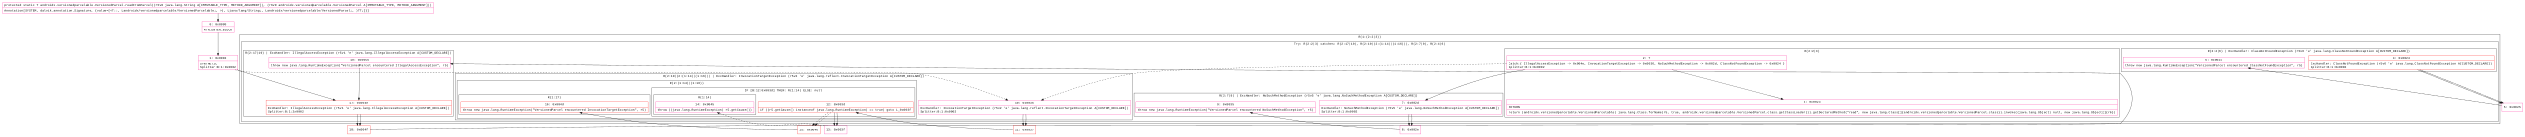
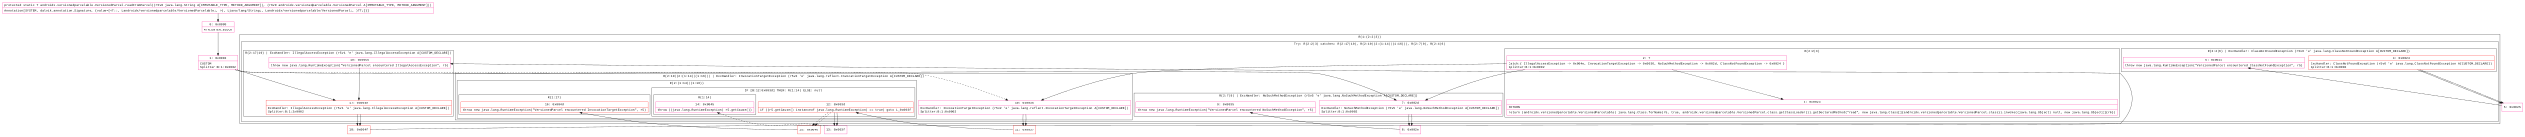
  digraph {
    fontname="Liberation Mono"
    node [color=deeppink fontname="Liberation Mono" shape=record]
    edge [fontname="Liberation Mono"]
    n1 [label="{2\:\ ?|Catch:\{ IllegalAccessException \-\> 0x004e, InvocationTargetException \-\> 0x0036, NoSuchMethodException \-\> 0x002d, ClassNotFoundException \-\> 0x0024 \}\lSplitter:B:1:0x0002\l}"]
    n2 [label="{3\:\ 0x0023|RETURN\l|return (androidx.versionedparcelable.VersionedParcelable) java.lang.Class.forName(r5, true, androidx.versionedparcelable.VersionedParcel.class.getClassLoader()).getDeclaredMethod(\"read\", new java.lang.Class[]\{androidx.versionedparcelable.VersionedParcel.class\}).invoke((java.lang.Object) null, new java.lang.Object[]\{r6\})\l}"]
    n3 [color=red label="{17\:\ 0x004e|ExcHandler: IllegalAccessException (r5v1 'e' java.lang.IllegalAccessException A[CUSTOM_DECLARE])\lSplitter:B:1:2x0002\l}"]
    n4 [label="{19\:\ 0x0056|throw new java.lang.RuntimeException(\"VersionedParcel encountered IllegalAccessException\", r5)\l}"]
    n5 [label="{14\:\ 0x0045|throw ((java.lang.RuntimeException) r5.getCause())\l}"]
    n6 [color=red label="{12\:\ 0x003d|if ((r5.getCause() instanceof java.lang.RuntimeException) == true) goto L_0x003f\l}"]
    n7 [color=red label="{16\:\ 0x004d|throw new java.lang.RuntimeException(\"VersionedParcel encountered InvocationTargetException\", r5)\l}"]
    n8 [label="{10\:\ 0x0036|ExcHandler: InvocationTargetException (r5v2 'e' java.lang.reflect.InvocationTargetException A[CUSTOM_DECLARE])\lSplitter:B:1:0x0002\l}"]
    n9 [label="{7\:\ 0x002d|ExcHandler: NoSuchMethodException (r5v5 'e' java.lang.NoSuchMethodException A[CUSTOM_DECLARE])\lSplitter:B:1:0x0002\l}"]
    n10 [label="{9\:\ 0x0035|throw new java.lang.RuntimeException(\"VersionedParcel encountered NoSuchMethodException\", r5)\l}"]
    n11 [color=red label="{4\:\ 0x0024|ExcHandler: ClassNotFoundException (r5v6 'e' java.lang.ClassNotFoundException A[CUSTOM_DECLARE])\lSplitter:B:1:0x0002\l}"]
    n12 [label="{6\:\ 0x002c|throw new java.lang.RuntimeException(\"VersionedParcel encountered ClassNotFoundException\", r5)\l}"]
    n13 [color=red label="{18\:\ 0x004f}"]
    n14 [label="{13\:\ 0x003f}"]
    n15 [color=red label="{15\:\ 0x0046}"]
    n16 [color=red label="{11\:\ 0x0037}"]
    n17 [label="{8\:\ 0x002e}"]
    n18 [label="{5\:\ 0x0025}"]
    n19 [label="{0\:\ 0x0000|MTH_ENTER_BLOCK\l}"]
-   n20 [label="{1\:\ 0x0002|SYNTHETIC\lSplitter:B:1:0x0002\l}"]
+   n20 [label="{1\:\ 0x0002|CUSTOM\lSplitter:B:1:0x0002\l}"]
    n21 [label="{protected static T androidx.versionedparcelable.VersionedParcel.readFromParcel((r5v0 java.lang.String A[IMMUTABLE_TYPE, METHOD_ARGUMENT]), (r6v0 androidx.versionedparcelable.VersionedParcel A[IMMUTABLE_TYPE, METHOD_ARGUMENT]))  | Annotation[SYSTEM, dalvik.annotation.Signature, \{value=[\<T::, Landroidx\/versionedparcelable\/VersionedParcelable;, \>(, Ljava\/lang\/String;, Landroidx\/versionedparcelable\/VersionedParcel;, )TT;]\}]\l}"]
    subgraph cluster_1 {
      label="R(1:(2:2|3))"
      subgraph cluster_2 {
        label="Try: R(2:2|3) catches: R(2:17|19), R(2:10|(2:(1:14)|(1:16))), R(2:7|9), R(2:4|6)"
        subgraph cluster_3 {
          label="R(2:2|3)"
          n1
          n2
        }
        subgraph cluster_4 {
          label="R(2:17|19) | ExcHandler: IllegalAccessException (r5v1 'e' java.lang.IllegalAccessException A[CUSTOM_DECLARE])\l"
          n3
          n4
        }
        subgraph cluster_5 {
          label="R(2:10|(2:(1:14)|(1:16))) | ExcHandler: InvocationTargetException (r5v2 'e' java.lang.reflect.InvocationTargetException A[CUSTOM_DECLARE])\l"
          n8
          subgraph cluster_6 {
            label="R(2:(1:14)|(1:16))"
            subgraph cluster_7 {
              label="IF [B:12:0x003d] THEN: R(1:14) ELSE: null"
              n6
              subgraph cluster_8 {
                label="R(1:14)"
                n5
              }
            }
            subgraph cluster_9 {
              label="R(1:17)"
              n7
            }
          }
        }
        subgraph cluster_10 {
          label="R(2:7|9) | ExcHandler: NoSuchMethodException (r5v5 'e' java.lang.NoSuchMethodException A[CUSTOM_DECLARE])\l"
          n9
          n10
        }
        subgraph cluster_11 {
          label="R(2:4|6) | ExcHandler: ClassNotFoundException (r5v6 'e' java.lang.ClassNotFoundException A[CUSTOM_DECLARE])\l"
          n11
          n12
        }
      }
    }
    subgraph cluster_12 {
      label="R(2:17|19) | ExcHandler: IllegalAccessException (r5v1 'e' java.lang.IllegalAccessException A[CUSTOM_DECLARE])\l"
    }
    subgraph cluster_13 {
      label="R(2:10|(2:(1:14)|(1:16))) | ExcHandler: InvocationTargetException (r5v2 'e' java.lang.reflect.InvocationTargetException A[CUSTOM_DECLARE])\l"
      subgraph cluster_14 {
        label="R(2:(1:14)|(1:16))"
        subgraph cluster_15 {
          label="IF [B:12:0x003d] THEN: R(1:14) ELSE: null"
          subgraph cluster_16 {
            label="R(1:14)"
          }
        }
        subgraph cluster_17 {
          label="R(1:16)"
        }
      }
    }
    subgraph cluster_18 {
      label="R(2:7|9) | ExcHandler: NoSuchMethodException (r5v5 'e' java.lang.NoSuchMethodException A[CUSTOM_DECLARE])\l"
    }
    subgraph cluster_19 {
      label="R(2:4|6) | ExcHandler: ClassNotFoundException (r5v6 'e' java.lang.ClassNotFoundException A[CUSTOM_DECLARE])\l"
    }
    n1 -> n2
-   n1 -> n8 [style=dashed]
+   n1 -> n8
    n1 -> n9
    n3 -> n13
    n3 -> n13
    n4 -> n3
    n6 -> n14
    n6 -> n14
    n6 -> n15 [style=dashed]
    n6 -> n15 [style=dashed]
    n8 -> n16
    n8 -> n16
    n9 -> n17
    n9 -> n17
    n11 -> n18
    n11 -> n18
    n13 -> n4
    n14 -> n5 [style=dashed]
    n15 -> n7
    n16 -> n6
    n17 -> n10
    n18 -> n12
    n19 -> n20
    n20 -> n3
    n20 -> n8 [style=dashed]
+   n20 -> n9
    n21 -> n19
  }
